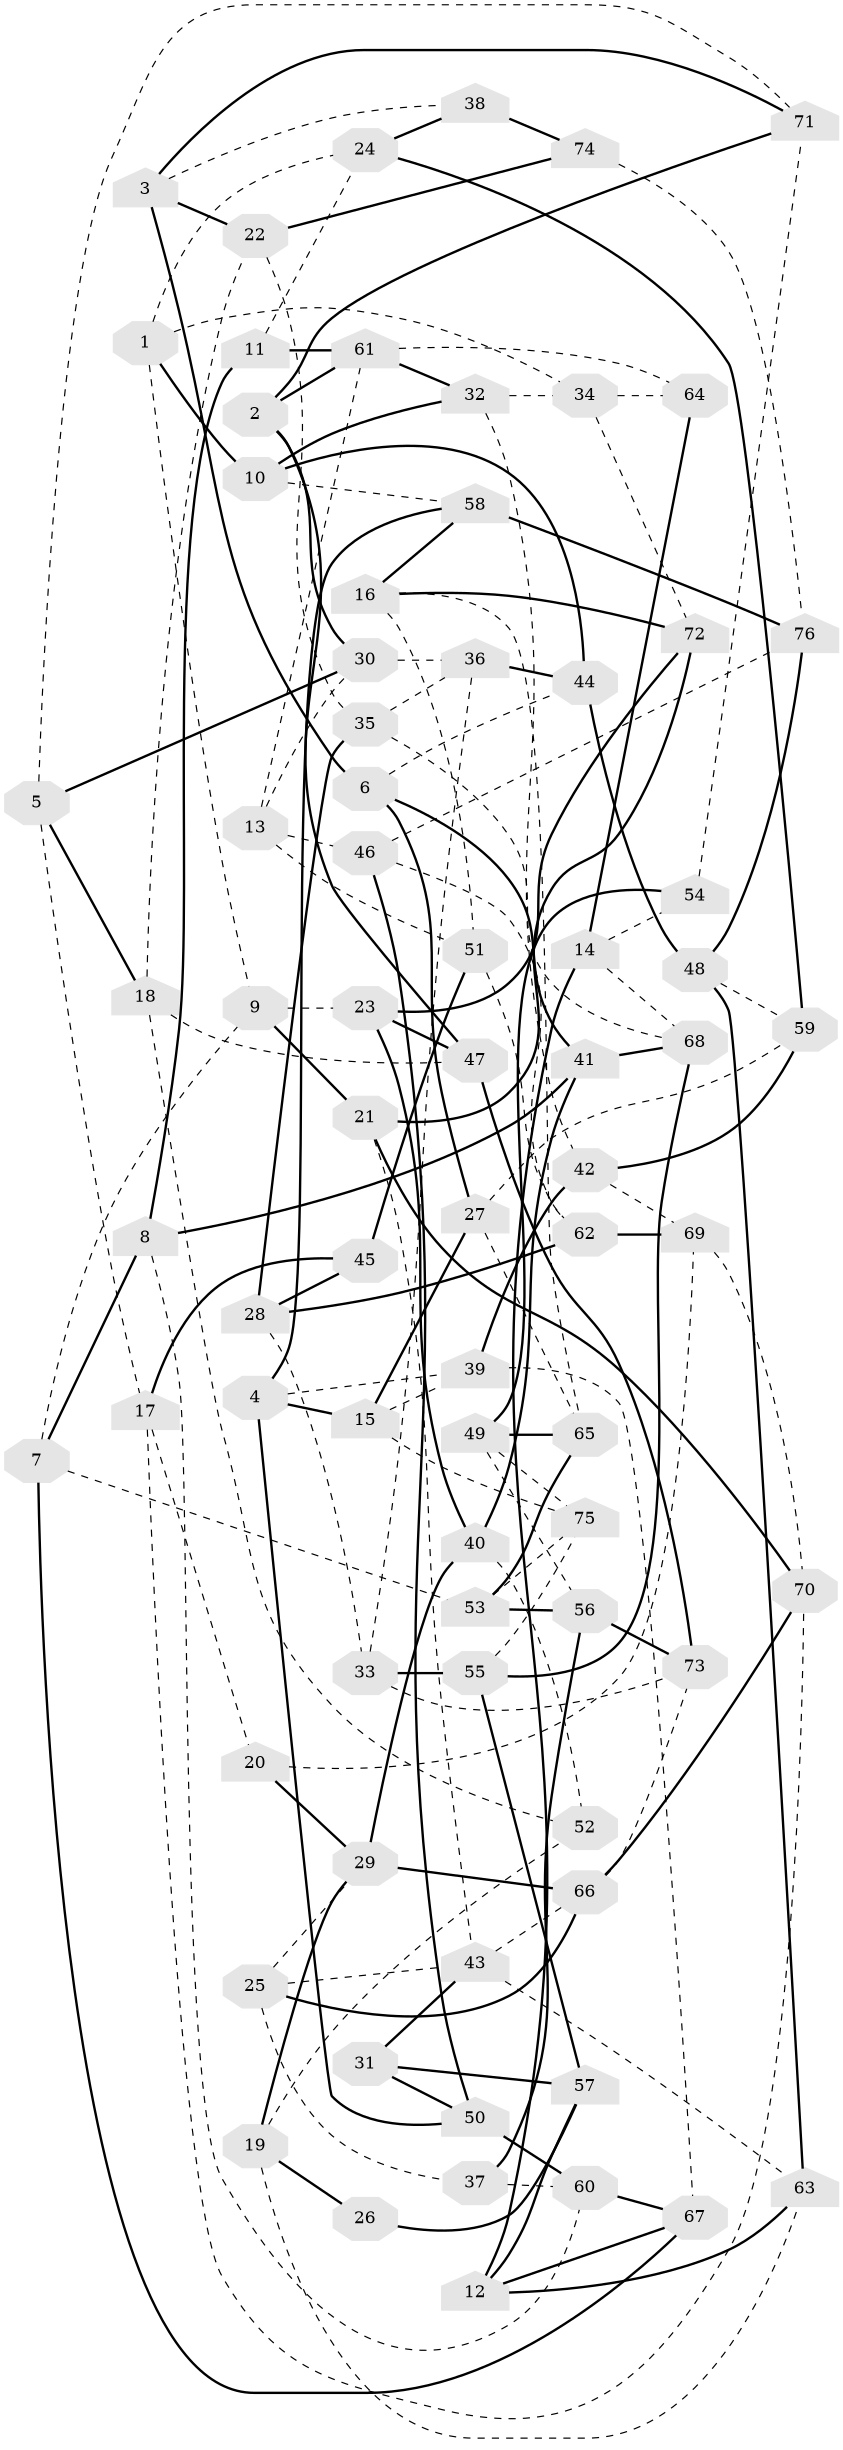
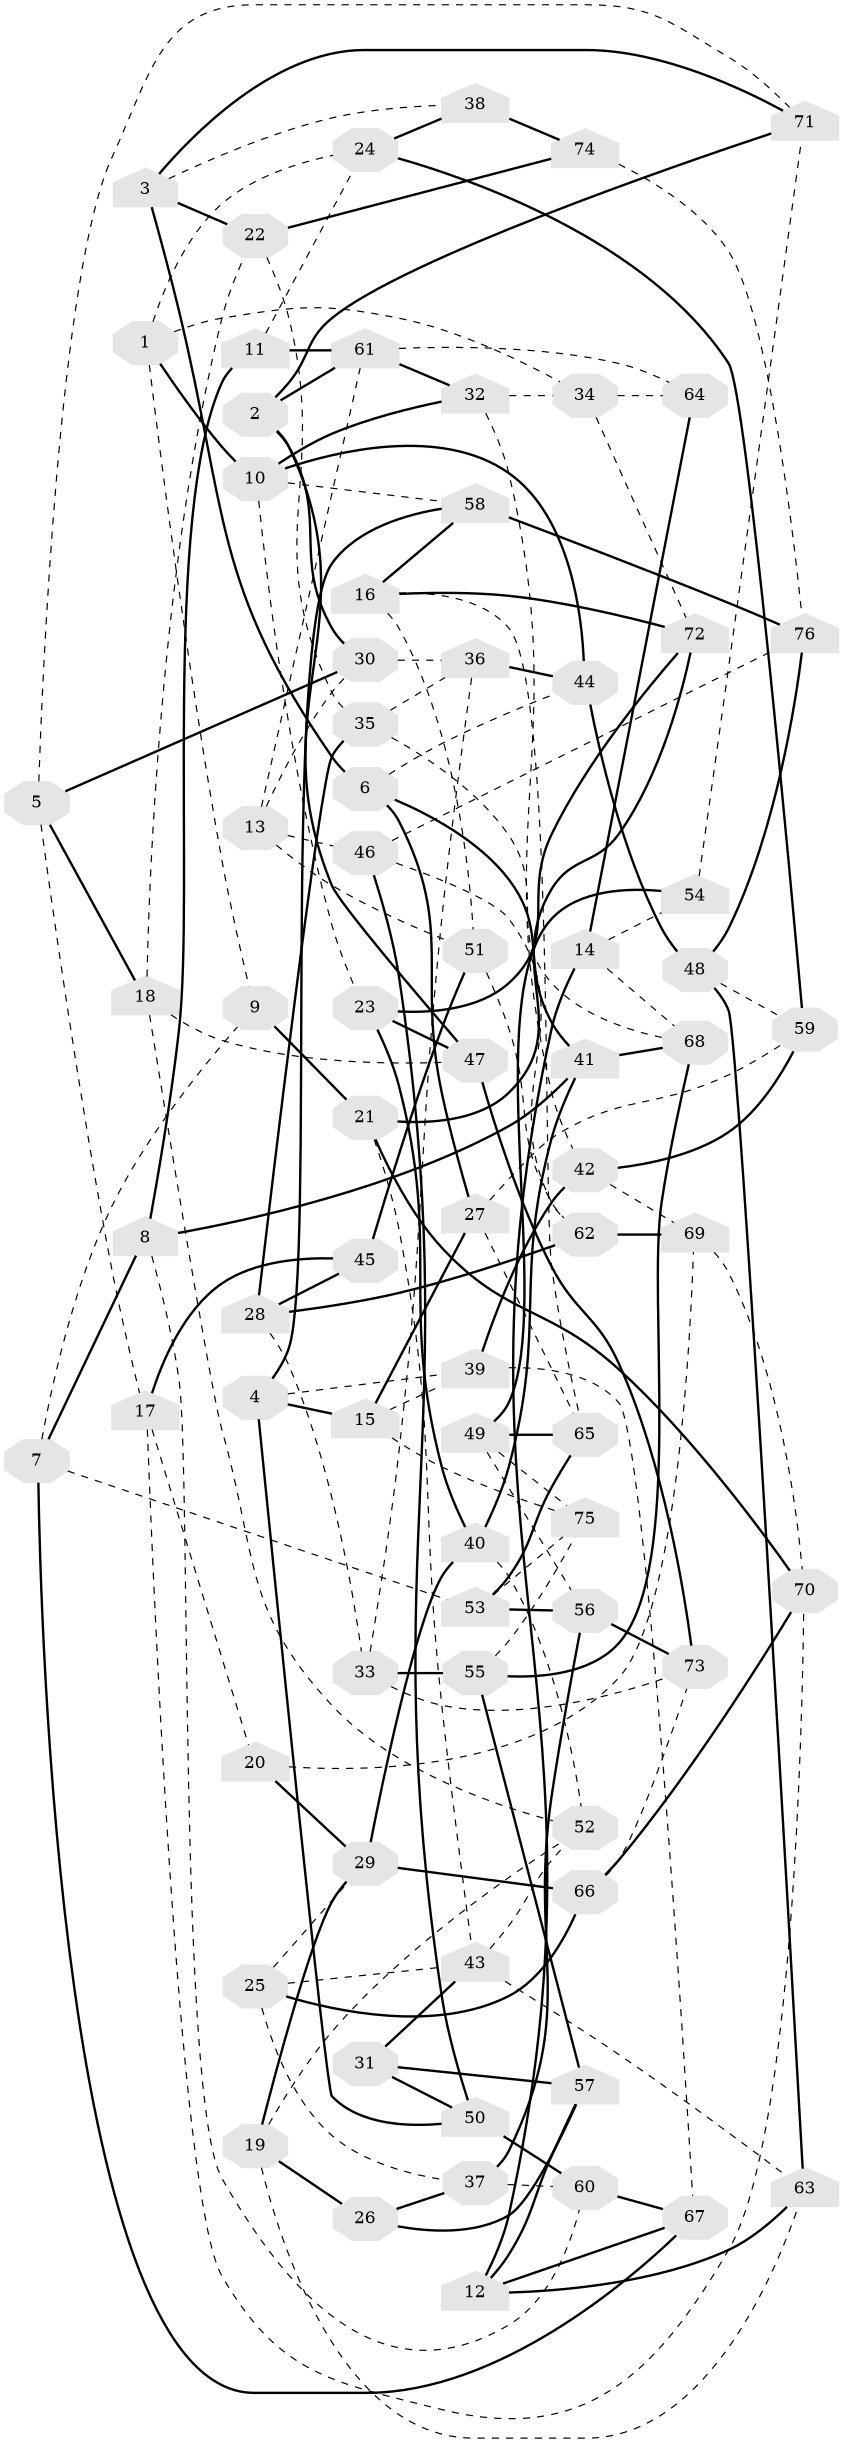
  graph {
    rankdir=LR
    node [color=gray90 shape=octagon style=filled]
    edge [style=bold]
    1
    9
    10
    24
    34
    21
    23
    58 [shape=house]
    44
    32 [shape=house]
    38 [shape=house]
    59
    64
    72 [shape=house]
    2
    30
    47
    61 [shape=house]
    71 [shape=house]
    36 [shape=house]
    73
    3 [shape=house]
    6
    22
    27 [shape=house]
    41 [shape=house]
    35
    74 [shape=house]
    15 [shape=house]
    4
    39 [shape=house]
    50 [shape=house]
    75 [shape=house]
    67
    42
    60
    76 [shape=house]
    5
    17 [shape=house]
    18 [shape=house]
    20 [shape=house]
    45
    70
    52
    65
    68
    48
    7
    8 [shape=house]
    53 [shape=house]
    11 [shape=house]
    56
    43 [shape=house]
    40 [shape=house]
    12 [shape=house]
    14 [shape=house]
    57 [shape=house]
    63 [shape=house]
    54 [shape=house]
    13
    46
    51
    62
    16 [shape=house]
    29
    69 [shape=house]
    19
    26
    37
    66
    31
    25
    28 [shape=house]
    33
    55
    49 [shape=house]
    1 -- 9 [style=dashed]
    1 -- 10
    1 -- 24 [style=dashed]
    1 -- 34 [style=dashed]
    9 -- 21
-   9 -- 23 [style=dashed]
+   10 -- 23 [style=dashed]
    10 -- 58 [style=dashed]
    10 -- 44
    10 -- 32
    24 -- 38
    24 -- 59
    34 -- 64 [style=dashed]
    34 -- 72 [style=dashed]
    21 -- 72
    21 -- 70
    21 -- 43 [style=dashed]
    23 -- 72
    23 -- 47
    23 -- 40
    58 -- 76
    44 -- 48
    32 -- 34 [style=dashed]
    32 -- 42 [style=dashed]
    38 -- 74
    2 -- 30
    2 -- 47
    2 -- 61
    2 -- 71
    30 -- 36 [style=dashed]
    47 -- 73
    61 -- 32
    61 -- 64 [style=dashed]
    36 -- 44
    3 -- 38 [style=dashed]
    3 -- 71
    3 -- 6
    3 -- 22
    6 -- 44 [style=dashed]
    6 -- 27
    6 -- 41
    22 -- 35 [style=dashed]
    22 -- 74
    27 -- 59 [style=dashed]
    27 -- 65 [style=dashed]
    41 -- 68
    35 -- 36 [style=dashed]
    35 -- 68 [style=dashed]
    74 -- 76 [style=dashed]
    15 -- 27
    15 -- 39 [style=dashed]
    15 -- 75 [style=dashed]
    4 -- 58
    4 -- 15
    4 -- 39 [style=dashed]
    4 -- 50
    39 -- 67 [style=dashed]
    39 -- 42
    50 -- 60
    42 -- 59
    42 -- 69 [style=dashed]
    60 -- 67
    5 -- 30
    5 -- 71 [style=dashed]
    5 -- 17 [style=dashed]
    5 -- 18
    17 -- 20 [style=dashed]
    17 -- 45
    17 -- 70 [style=dashed]
    18 -- 47 [style=dashed]
    18 -- 22 [style=dashed]
    18 -- 52 [style=dashed]
    20 -- 29
    20 -- 69 [style=dashed]
    45 -- 51
    48 -- 59 [style=dashed]
    48 -- 76
    48 -- 63
    7 -- 9 [style=dashed]
    7 -- 67
    7 -- 8
    7 -- 53 [style=dashed]
    8 -- 41
    8 -- 60 [style=dashed]
    8 -- 11
    53 -- 75 [style=dashed]
    53 -- 65
    53 -- 56
    11 -- 24 [style=dashed]
    11 -- 61
    56 -- 73
-   43 -- 66 [style=dashed]
+   43 -- 52 [style=dashed]
    43 -- 63 [style=dashed]
    40 -- 41
    40 -- 52 [style=dashed]
    12 -- 67
    12 -- 14
    12 -- 57
    12 -- 63
    14 -- 64
    14 -- 68 [style=dashed]
    14 -- 54 [style=dashed]
    54 -- 71 [style=dashed]
    13 -- 30 [style=dashed]
    13 -- 61 [style=dashed]
    13 -- 46 [style=dashed]
    13 -- 51 [style=dashed]
    46 -- 50
    46 -- 76 [style=dashed]
    46 -- 62 [style=dashed]
    51 -- 62 [style=dashed]
    62 -- 69
    16 -- 58
    16 -- 72
    16 -- 65 [style=dashed]
    16 -- 51 [style=dashed]
    29 -- 40
    29 -- 66
    69 -- 70 [style=dashed]
    19 -- 52 [style=dashed]
    19 -- 63 [style=dashed]
    19 -- 29
    19 -- 26
    26 -- 57
+   26 -- 37
    37 -- 60 [style=dashed]
    37 -- 56
    66 -- 73 [style=dashed]
    66 -- 70
    31 -- 50
    31 -- 43
    31 -- 57
    25 -- 43 [style=dashed]
    25 -- 29 [style=dashed]
    25 -- 37 [style=dashed]
    25 -- 66
    28 -- 35
    28 -- 45
    28 -- 62
    28 -- 33 [style=dashed]
    33 -- 36 [style=dashed]
    33 -- 73 [style=dashed]
    33 -- 55
    55 -- 75 [style=dashed]
    55 -- 68
    55 -- 57
    49 -- 75 [style=dashed]
    49 -- 65
    49 -- 56 [style=dashed]
    49 -- 54
  }
